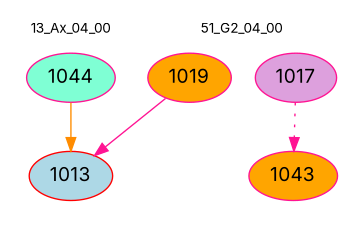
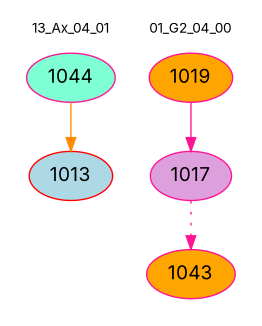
  digraph {
    fontname=Inter
    node [color=deeppink fillcolor=orange fontname=Inter style=filled]
    edge [color=deeppink fontname=Inter style=solid]
    n1 [fillcolor=aquamarine label=1044]
    n2 [color=red fillcolor=lightblue label=1013]
    n3 [label=1019]
    n4 [fillcolor=plum label=1017]
    n5 [label=1043]
    subgraph cluster_1 {
      color=white
      fontsize=10
-     label="13_Ax_04_00"
+     label="13_Ax_04_01"
      n1
      n2
    }
    subgraph cluster_2 {
      color=white
      fontsize=10
-     label="51_G2_04_00"
+     label="01_G2_04_00"
      n3
      n4
      n5
    }
    n1 -> n2 [color=darkorange]
-   n3 -> n2
+   n3 -> n4
    n4 -> n5 [style=dotted]
  }
